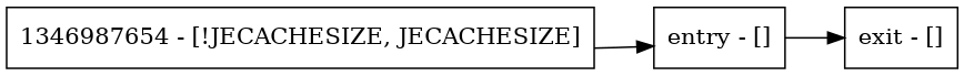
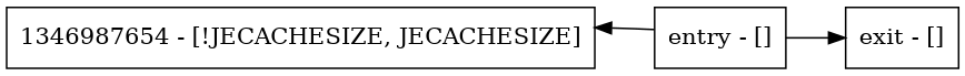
  digraph {
    rankdir=LR
    node [shape=record]
    n1 [label="1346987654 - [!JECACHESIZE, JECACHESIZE]"]
    n2 [label="exit - []"]
    n3 [label="entry - []"]
-   n1 -> n3
+   n3 -> n1
    n3 -> n2
  }
